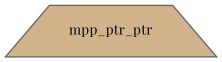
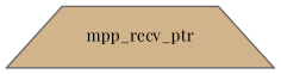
  digraph {
    rankdir=LR
    fontname="Playfair Display"
-   n1 [color=gray40 fillcolor=tan fontname="Playfair Display" fontsize=10 height=0.2 label=mpp_ptr_ptr shape=trapezium style=filled width=0.4]
+   n1 [color=gray40 fillcolor=tan fontname="Playfair Display" fontsize=10 height=0.2 label=mpp_recv_ptr shape=trapezium style=filled width=0.4]
  }
